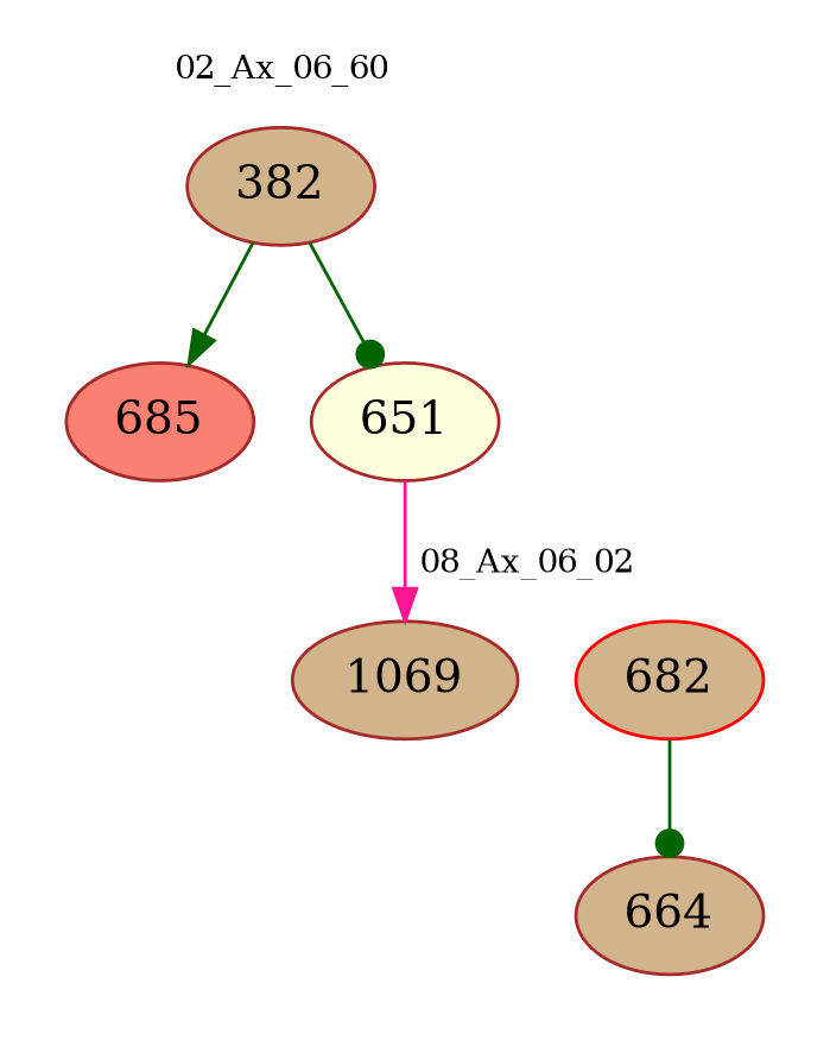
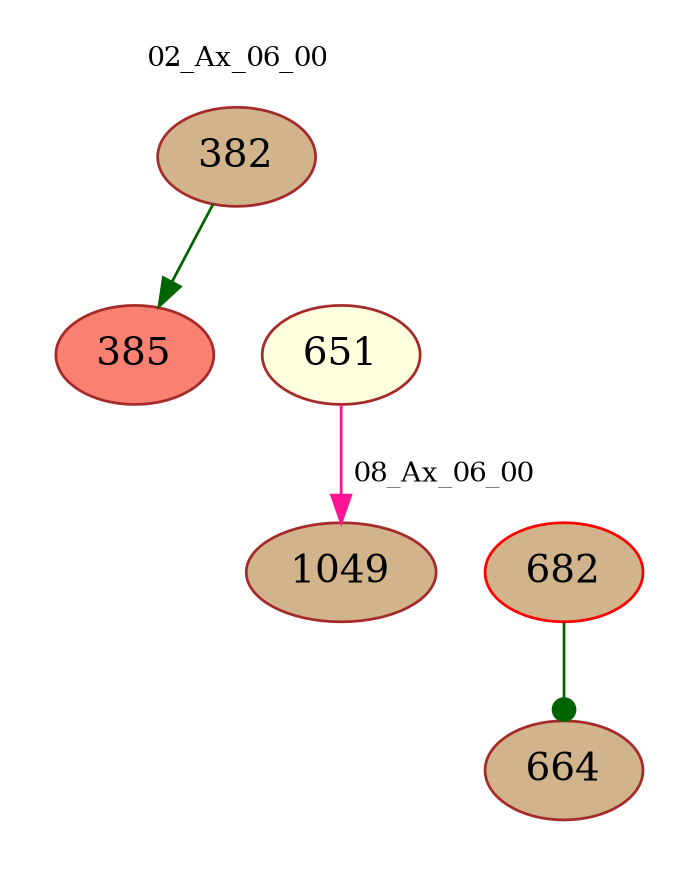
  digraph {
    node [color=brown fillcolor=tan style=filled]
    edge [arrowhead=normal color=darkgreen]
    n1 [label=382]
-   n2 [fillcolor=salmon label=685]
+   n2 [fillcolor=salmon label=385]
    n3 [fillcolor=lightyellow label=651]
    n4 [color=red label=682]
    n5 [label=664]
-   n6 [label=1069]
+   n6 [label=1049]
    subgraph cluster_1 {
      color=white
      fontsize=10
-     label="02_Ax_06_60"
+     label="02_Ax_06_00"
      n1
      n2
      n3
    }
    subgraph cluster_2 {
      color=white
      fontsize=10
-     label="08_Ax_06_02"
+     label="08_Ax_06_00"
      n4
      n5
      n6
    }
    n1 -> n2
-   n1 -> n3 [arrowhead=dot]
    n3 -> n6 [color=deeppink]
    n4 -> n5 [arrowhead=dot]
  }
